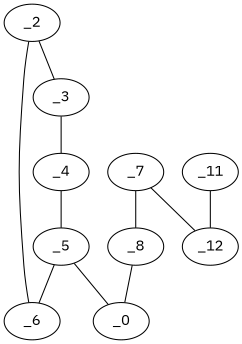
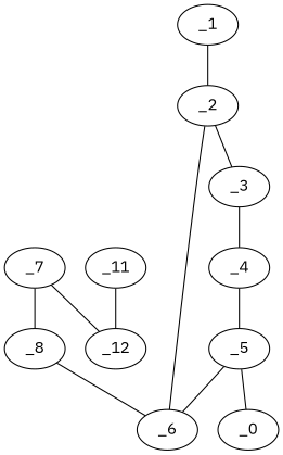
  graph {
    fontname="IBM Plex Sans"
    node [charge=0 chem=1 fontname="IBM Plex Sans" symbol="C  " x=2.866 y=-2]
    edge [fontname="IBM Plex Sans" valence=1]
    _2 [y=-2.5]
+   _1 [x=2]
    _6 [x=2 y=-1]
    _3 [x=3.7321]
    _4 [chem=4 symbol="N  " x=3.7321 y=-1]
    _5 [y=-0.5]
    n7 [label=_0 y=0.5]
    _7 [x=2 y=2]
    _8 [x=2 y=1]
    _12 [y=2.5]
    _11 [x=3.7321 y=2]
    _2 -- _6 [valence=2]
    _2 -- _3 [valence=2]
+   _1 -- _2
    _3 -- _4
    _4 -- _5 [valence=2]
    _5 -- _6
    _5 -- n7
    _7 -- _8 [valence=2]
    _7 -- _12
-   _8 -- n7
+   _8 -- _6
    _11 -- _12 [valence=2]
  }
